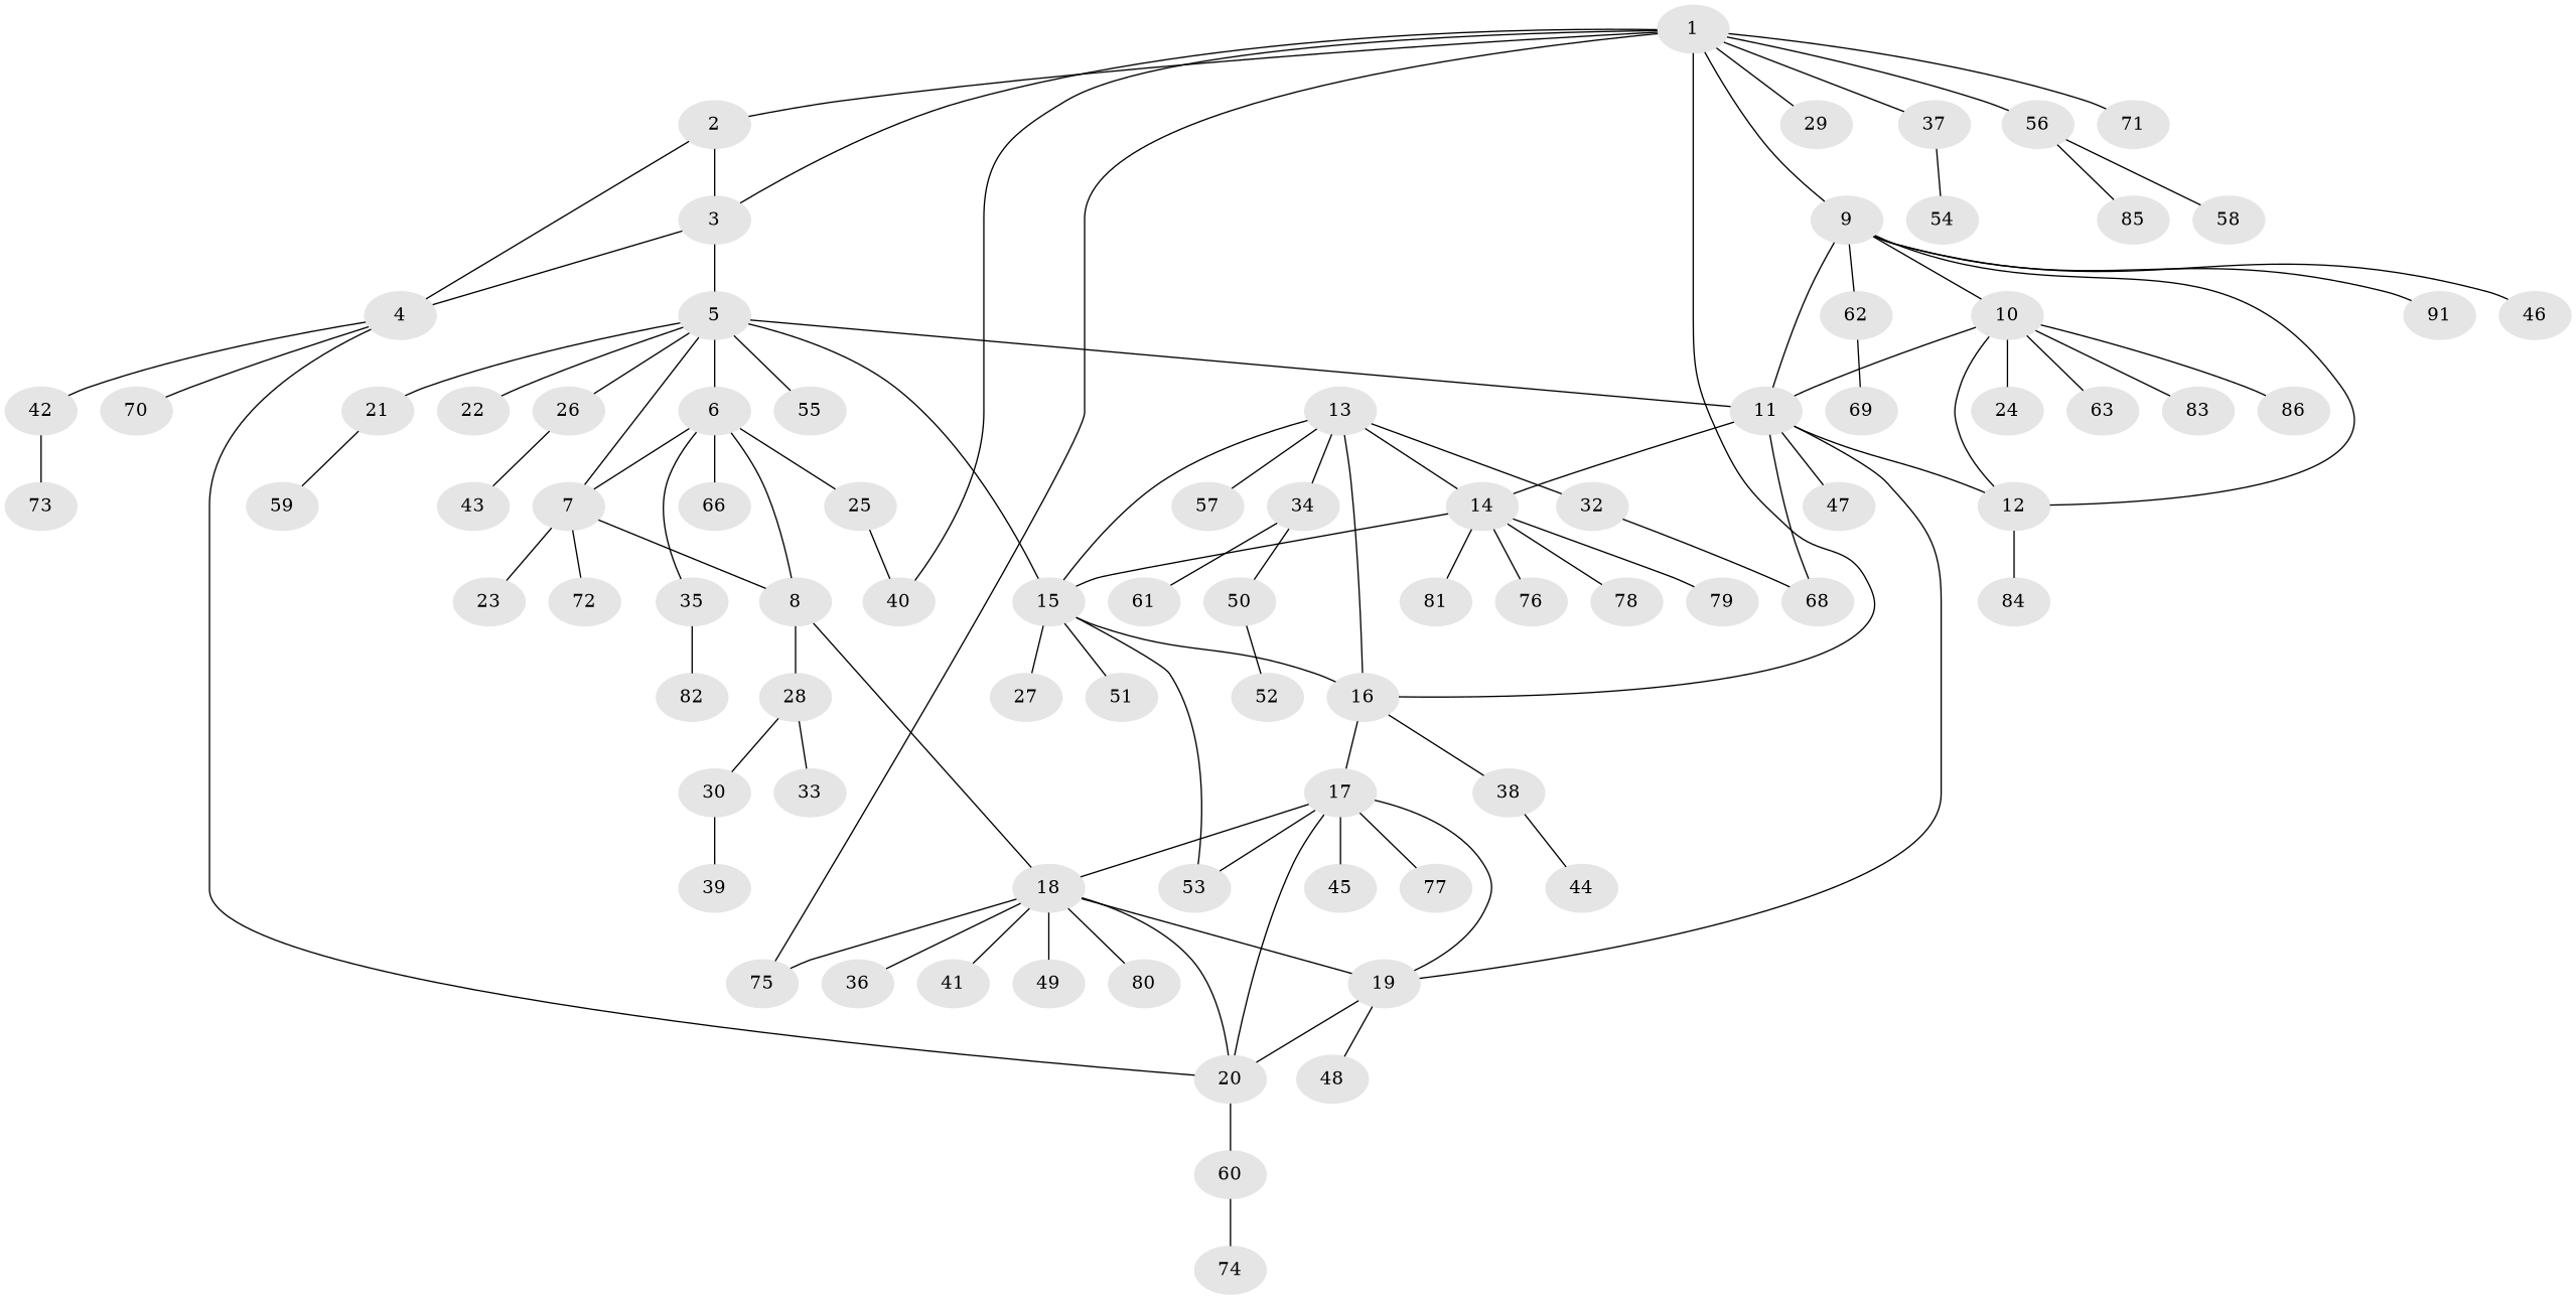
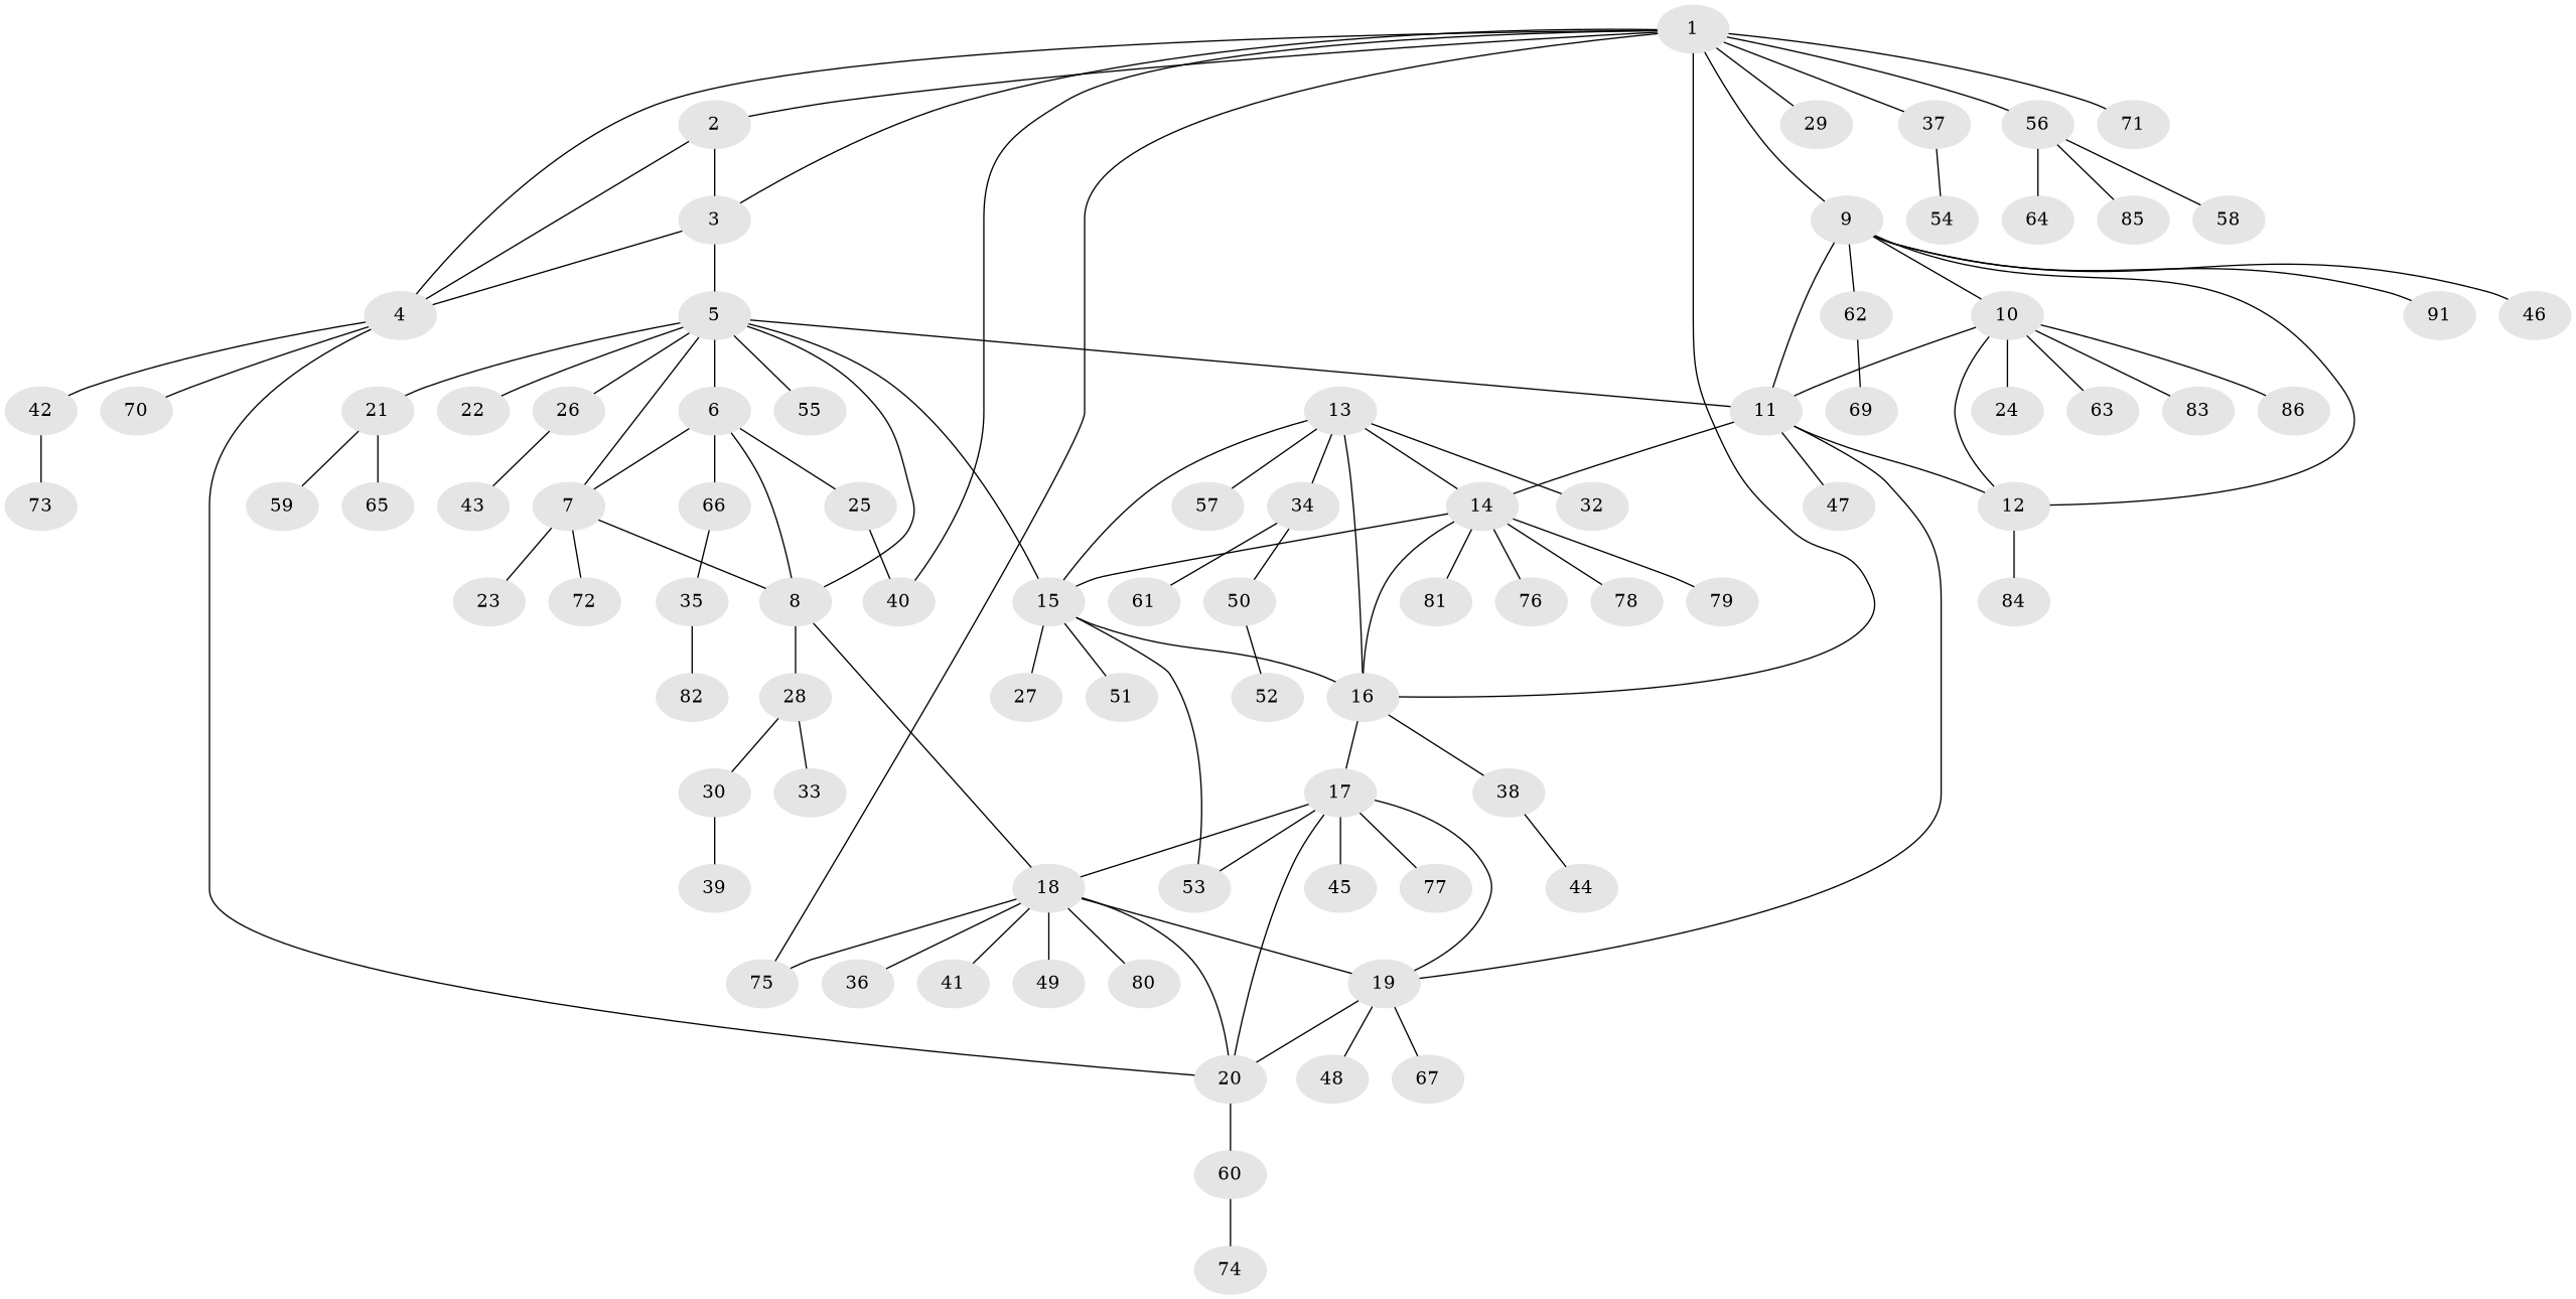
  graph {
    node [color=gray90 style=filled]
    1
    2
    3
    4
    9
    16
    29
    37
    40
    56
    71
    75
    5
    20
    42
    70
    11
    10
    12
    n20 [label=91]
    46
    62
    17
    38
    54
    58
+   64
    85
    6
    7
    8
    15
    21
    22
    26
    55
    60
    73
    25
    35
    66
    23
    72
    18
    28
    14
    19
    47
-   68
    27
    51
    53
    59
+   65
    43
    82
    36
    41
    49
    80
    30
    33
    24
    63
    83
    86
    84
    69
    76
    78
    79
    81
    48
+   67
    13
    32
    34
    57
    50
    61
    45
    77
    44
    74
    39
    52
    1 -- 2
    1 -- 3
+   1 -- 4
    1 -- 9
    1 -- 16
    1 -- 29
    1 -- 37
    1 -- 40
    1 -- 56
    1 -- 71
    1 -- 75
    2 -- 3
    2 -- 4
    3 -- 4
    3 -- 5
    4 -- 20
    4 -- 42
    4 -- 70
    9 -- 11
    9 -- 10
    9 -- 12
    9 -- n20
    9 -- 46
    9 -- 62
    16 -- 17
    16 -- 38
    37 -- 54
    56 -- 58
+   56 -- 64
    56 -- 85
    5 -- 11
    5 -- 6
    5 -- 7
+   5 -- 8
    5 -- 15
    5 -- 21
    5 -- 22
    5 -- 26
    5 -- 55
    20 -- 60
    42 -- 73
    11 -- 12
    11 -- 14
    11 -- 19
    11 -- 47
-   11 -- 68
    10 -- 11
    10 -- 12
    10 -- 24
    10 -- 63
    10 -- 83
    10 -- 86
    12 -- 84
    62 -- 69
    17 -- 20
    17 -- 18
    17 -- 19
    17 -- 53
    17 -- 45
    17 -- 77
    38 -- 44
    6 -- 7
    6 -- 8
    6 -- 25
-   6 -- 35
+   66 -- 35
    6 -- 66
    7 -- 8
    7 -- 23
    7 -- 72
    8 -- 18
    8 -- 28
    15 -- 16
    15 -- 27
    15 -- 51
    15 -- 53
    21 -- 59
+   21 -- 65
    26 -- 43
    60 -- 74
    25 -- 40
    35 -- 82
    18 -- 75
    18 -- 20
    18 -- 19
    18 -- 36
    18 -- 41
    18 -- 49
    18 -- 80
    28 -- 30
    28 -- 33
+   14 -- 16
    14 -- 15
    14 -- 76
    14 -- 78
    14 -- 79
    14 -- 81
    19 -- 20
    19 -- 48
+   19 -- 67
    30 -- 39
    13 -- 16
    13 -- 15
    13 -- 14
    13 -- 32
    13 -- 34
    13 -- 57
-   32 -- 68
    34 -- 50
    34 -- 61
    50 -- 52
  }
